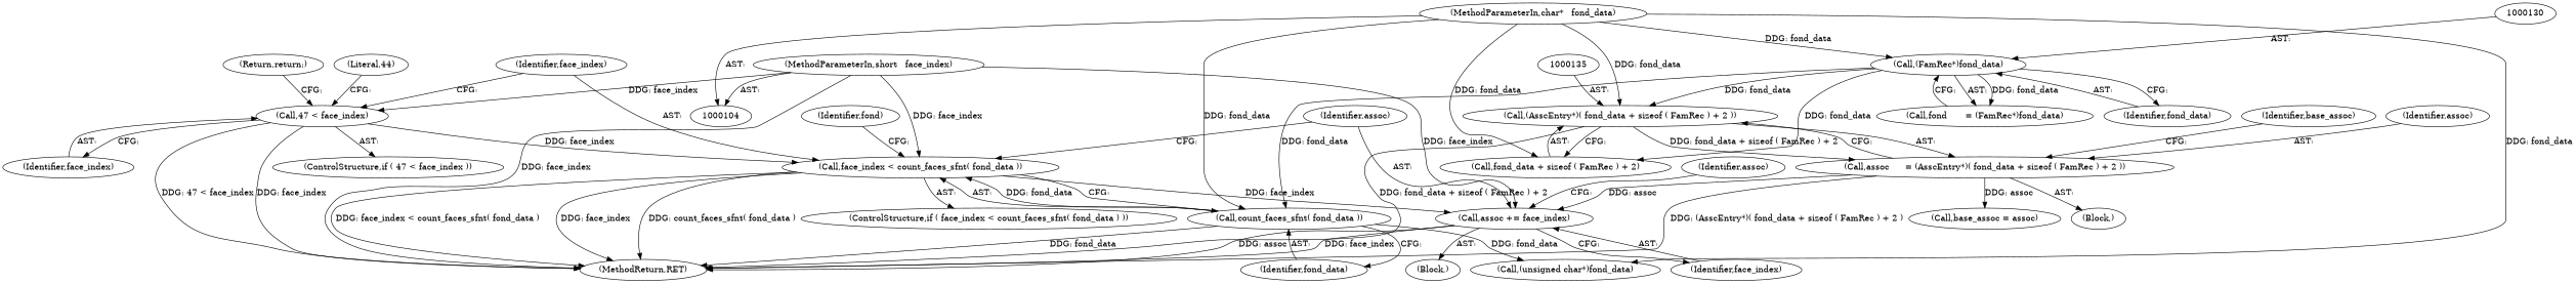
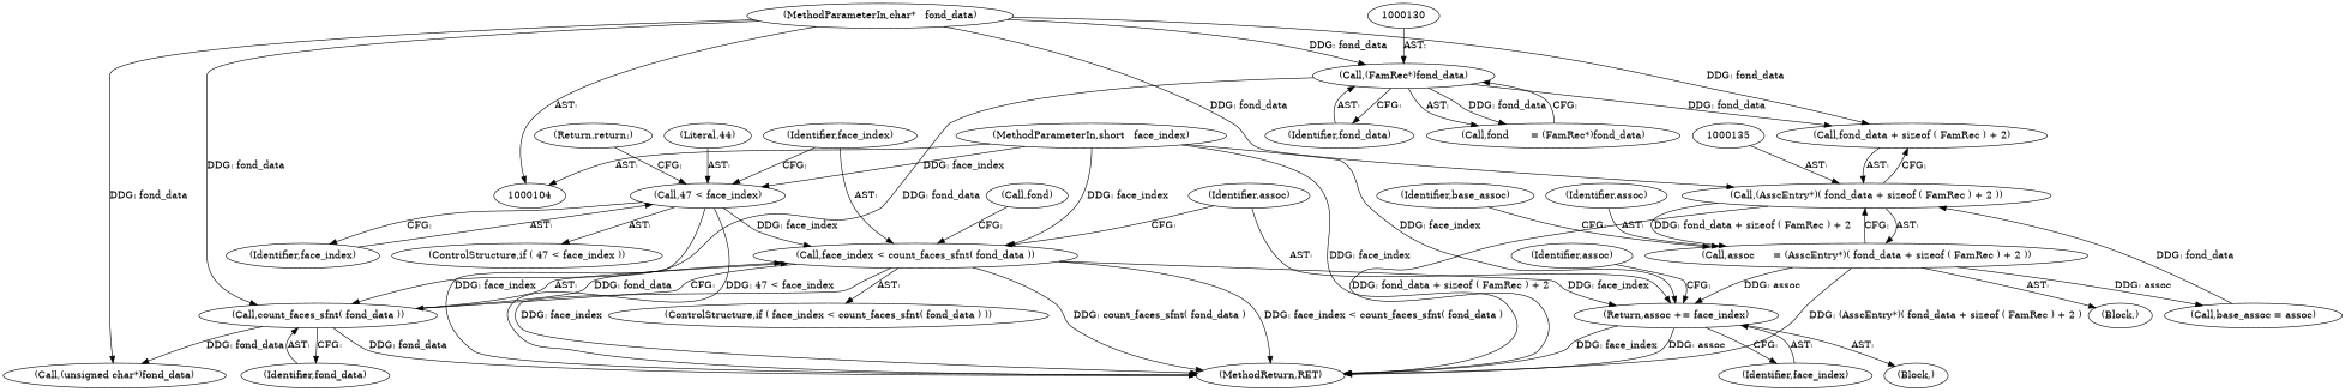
  digraph {
-   n1 [label="(Call,assoc += face_index)"]
+   n1 [label="(Return,assoc += face_index)"]
    n2 [label="(MethodReturn,RET)"]
    n3 [label="(Identifier,face_index)"]
    n4 [label="(Block,)"]
    n5 [label="(Call,face_index < count_faces_sfnt( fond_data ))"]
    n6 [label="(Call,count_faces_sfnt( fond_data ))"]
    n7 [label="(ControlStructure,if ( face_index < count_faces_sfnt( fond_data ) ))"]
    n8 [label="(Identifier,fond_data)"]
    n9 [label="(Call,(unsigned char*)fond_data)"]
    n10 [label="(Call,47 < face_index)"]
    n11 [label="(Identifier,face_index)"]
    n12 [label="(ControlStructure,if ( 47 < face_index ))"]
    n13 [label="(MethodParameterIn,short   face_index)"]
    1000104
    n15 [label="(MethodParameterIn,char*   fond_data)"]
    n16 [label="(Call,(FamRec*)fond_data)"]
    n17 [label="(Call,(AsscEntry*)( fond_data + sizeof ( FamRec ) + 2 ))"]
    n18 [label="(Call,fond_data + sizeof ( FamRec ) + 2)"]
    n19 [label="(Call,fond       = (FamRec*)fond_data)"]
    n20 [label="(Identifier,fond_data)"]
    n21 [label="(Call,assoc      = (AsscEntry*)( fond_data + sizeof ( FamRec ) + 2 ))"]
    n22 [label="(Call,base_assoc = assoc)"]
    n23 [label="(Block,)"]
    n24 [label="(Identifier,assoc)"]
    n25 [label="(Identifier,base_assoc)"]
    n26 [label="(Identifier,assoc)"]
-   n27 [label="(Identifier,fond)"]
+   n27 [label="(Call,fond)"]
    n28 [label="(Identifier,assoc)"]
    n29 [label="(Literal,44)"]
    n30 [label="(Identifier,face_index)"]
    n31 [label="(Return,return;)"]
    1000130
    1000135
    n1 -> n2 [label="DDG: assoc"]
    n1 -> n2 [label="DDG: face_index"]
    n1 -> n3 [label="CFG: "]
    n1 -> n4 [label="AST: "]
    n3 -> n1 [label="AST: "]
    n5 -> n1 [label="DDG: face_index"]
    n5 -> n2 [label="DDG: face_index < count_faces_sfnt( fond_data )"]
    n5 -> n2 [label="DDG: face_index"]
    n5 -> n2 [label="DDG: count_faces_sfnt( fond_data )"]
    n5 -> n6 [label="CFG: "]
    n5 -> n7 [label="AST: "]
    n6 -> n2 [label="DDG: fond_data"]
    n6 -> n5 [label="AST: "]
    n6 -> n5 [label="DDG: fond_data"]
    n6 -> n8 [label="CFG: "]
    n6 -> n9 [label="DDG: fond_data"]
    n8 -> n6 [label="AST: "]
    n10 -> n2 [label="DDG: face_index"]
    n10 -> n2 [label="DDG: 47 < face_index"]
    n10 -> n5 [label="DDG: face_index"]
    n10 -> n11 [label="CFG: "]
    n10 -> n12 [label="AST: "]
    n11 -> n10 [label="AST: "]
    n13 -> n1 [label="DDG: face_index"]
    n13 -> n2 [label="DDG: face_index"]
    n13 -> n5 [label="DDG: face_index"]
    n13 -> n10 [label="DDG: face_index"]
    n13 -> 1000104 [label="AST: "]
    n15 -> n6 [label="DDG: fond_data"]
    n15 -> n9 [label="DDG: fond_data"]
    n15 -> 1000104 [label="AST: "]
    n15 -> n16 [label="DDG: fond_data"]
    n15 -> n17 [label="DDG: fond_data"]
    n15 -> n18 [label="DDG: fond_data"]
    n16 -> n6 [label="DDG: fond_data"]
-   n16 -> n17 [label="DDG: fond_data"]
+   n22 -> n17 [label="DDG: fond_data"]
    n16 -> n18 [label="DDG: fond_data"]
    n16 -> n19 [label="AST: "]
    n16 -> n19 [label="DDG: fond_data"]
    n16 -> n20 [label="CFG: "]
    n17 -> n2 [label="DDG: fond_data + sizeof ( FamRec ) + 2"]
    n17 -> n18 [label="CFG: "]
    n17 -> n21 [label="AST: "]
    n17 -> n21 [label="DDG: fond_data + sizeof ( FamRec ) + 2"]
    n18 -> n17 [label="AST: "]
    n19 -> n16 [label="CFG: "]
    n20 -> n16 [label="AST: "]
    n21 -> n1 [label="DDG: assoc"]
    n21 -> n2 [label="DDG: (AsscEntry*)( fond_data + sizeof ( FamRec ) + 2 )"]
    n21 -> n17 [label="CFG: "]
    n21 -> n22 [label="DDG: assoc"]
    n21 -> n23 [label="AST: "]
    n24 -> n1 [label="AST: "]
    n24 -> n5 [label="CFG: "]
    n25 -> n21 [label="CFG: "]
    n26 -> n21 [label="AST: "]
    n27 -> n5 [label="CFG: "]
    n28 -> n1 [label="CFG: "]
-   n29 -> n10 [label="CFG: "]
+   n29 -> n10 [label="AST: "]
    n30 -> n5 [label="AST: "]
    n30 -> n10 [label="CFG: "]
    n31 -> n10 [label="CFG: "]
    1000130 -> n16 [label="AST: "]
    1000135 -> n17 [label="AST: "]
  }
